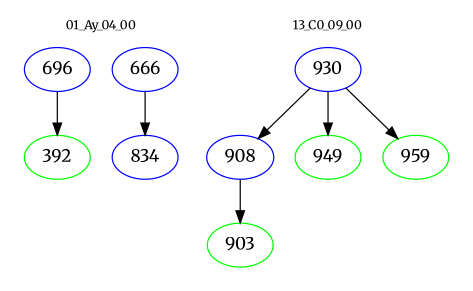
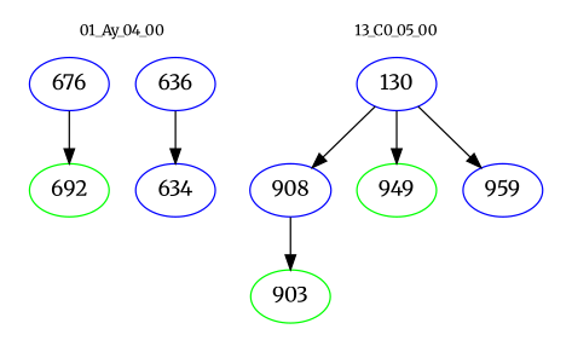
  digraph {
    fontname=Merriweather
    node [color=blue fontname=Merriweather]
    edge [color=black fontname=Merriweather]
-   n1 [label=666]
-   n2 [label=696]
-   n3 [label=834]
-   n4 [color=green label=392]
-   n5 [label=930]
+   n1 [label=636]
+   n2 [label=676]
+   n3 [label=634]
+   n4 [color=green label=692]
+   n5 [label=130]
    n6 [label=908]
    n7 [color=green label=949]
-   n8 [color=green label=959]
+   n8 [label=959]
    n9 [color=green label=903]
    subgraph cluster_1 {
      color=white
      fontsize=10
      label="01_Ay_04_00"
      n1
      n2
      n3
      n4
    }
    subgraph cluster_2 {
      color=white
      fontsize=10
-     label="13_C0_09_00"
+     label="13_C0_05_00"
      n5
      n6
      n7
      n8
      n9
    }
    n1 -> n3
    n2 -> n4
    n5 -> n6
    n5 -> n7
    n5 -> n8
    n6 -> n9
  }
